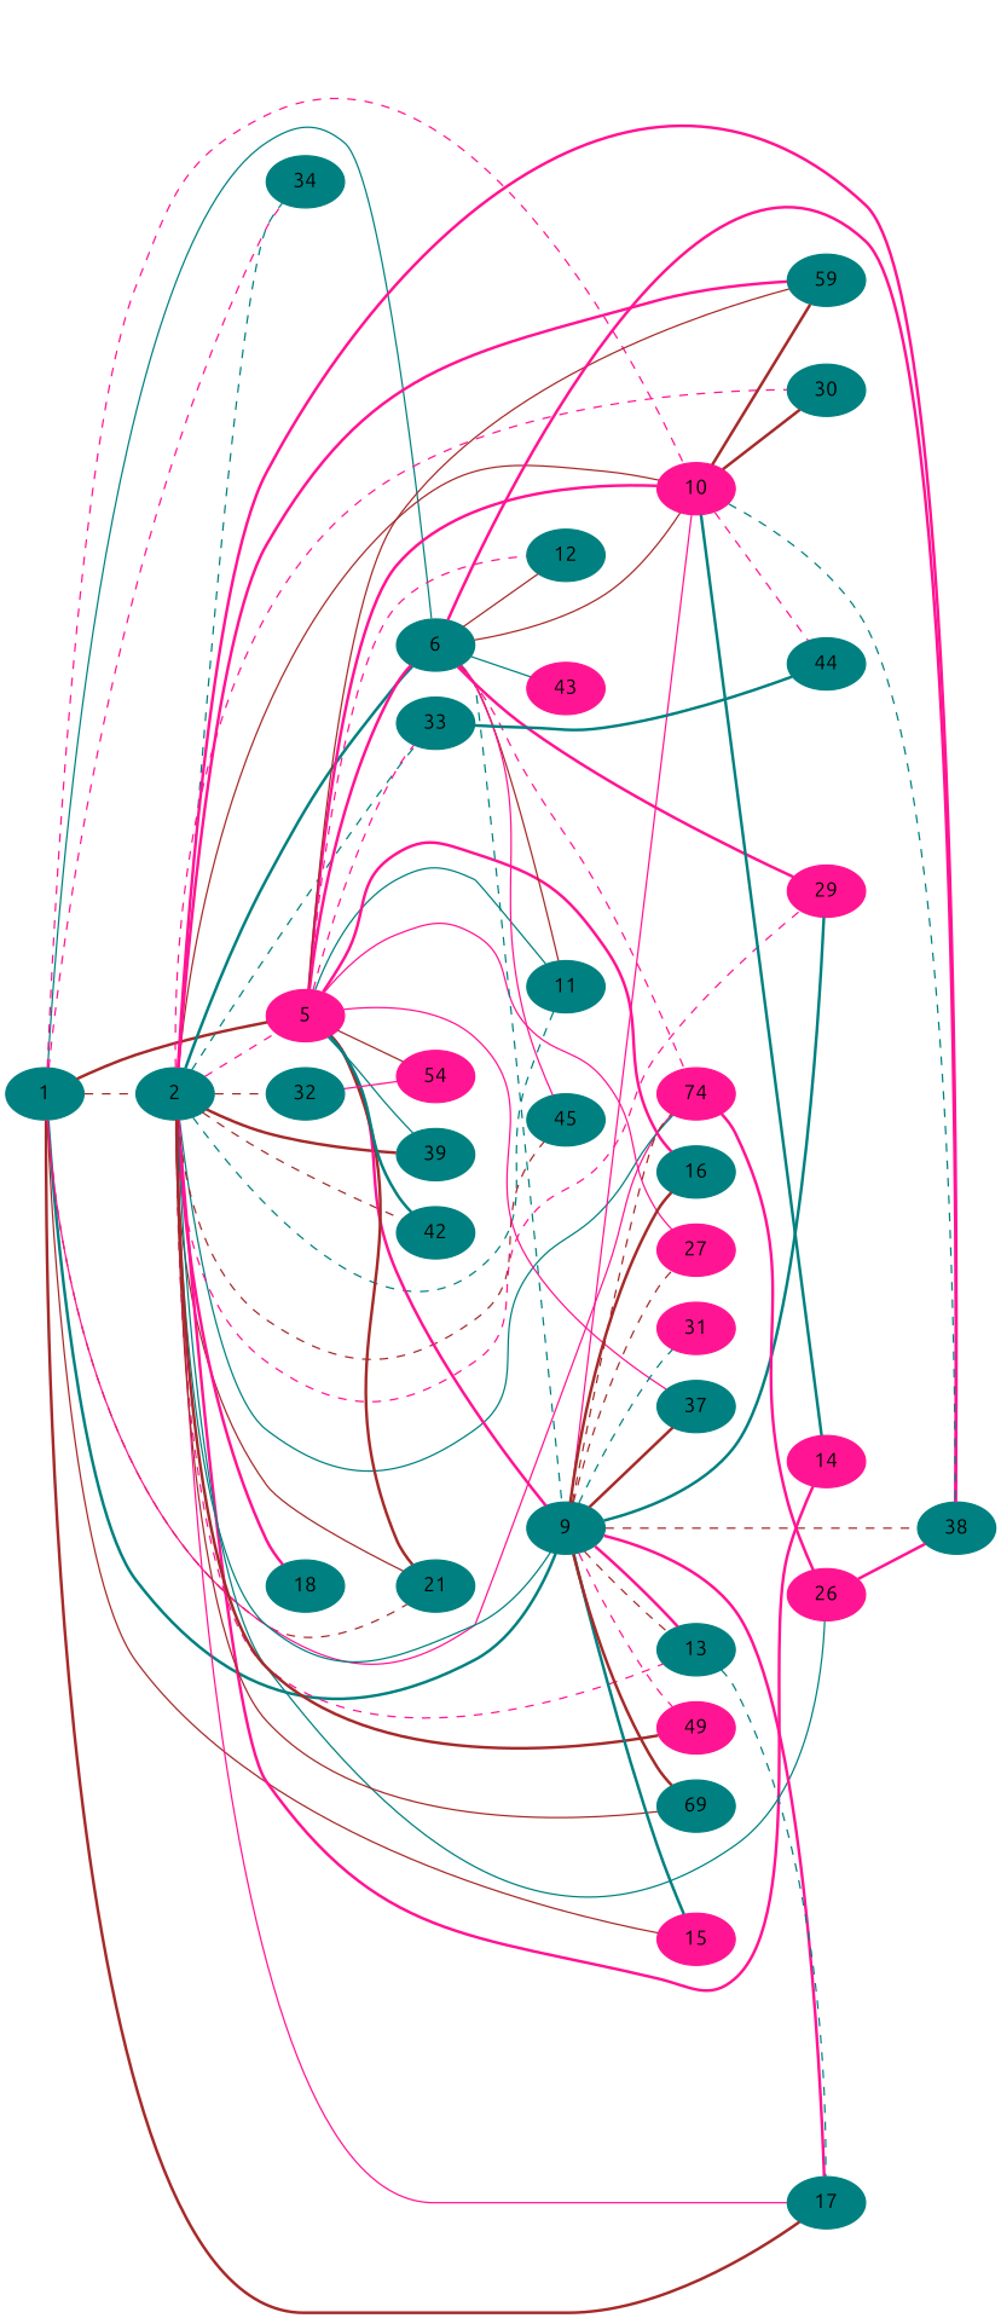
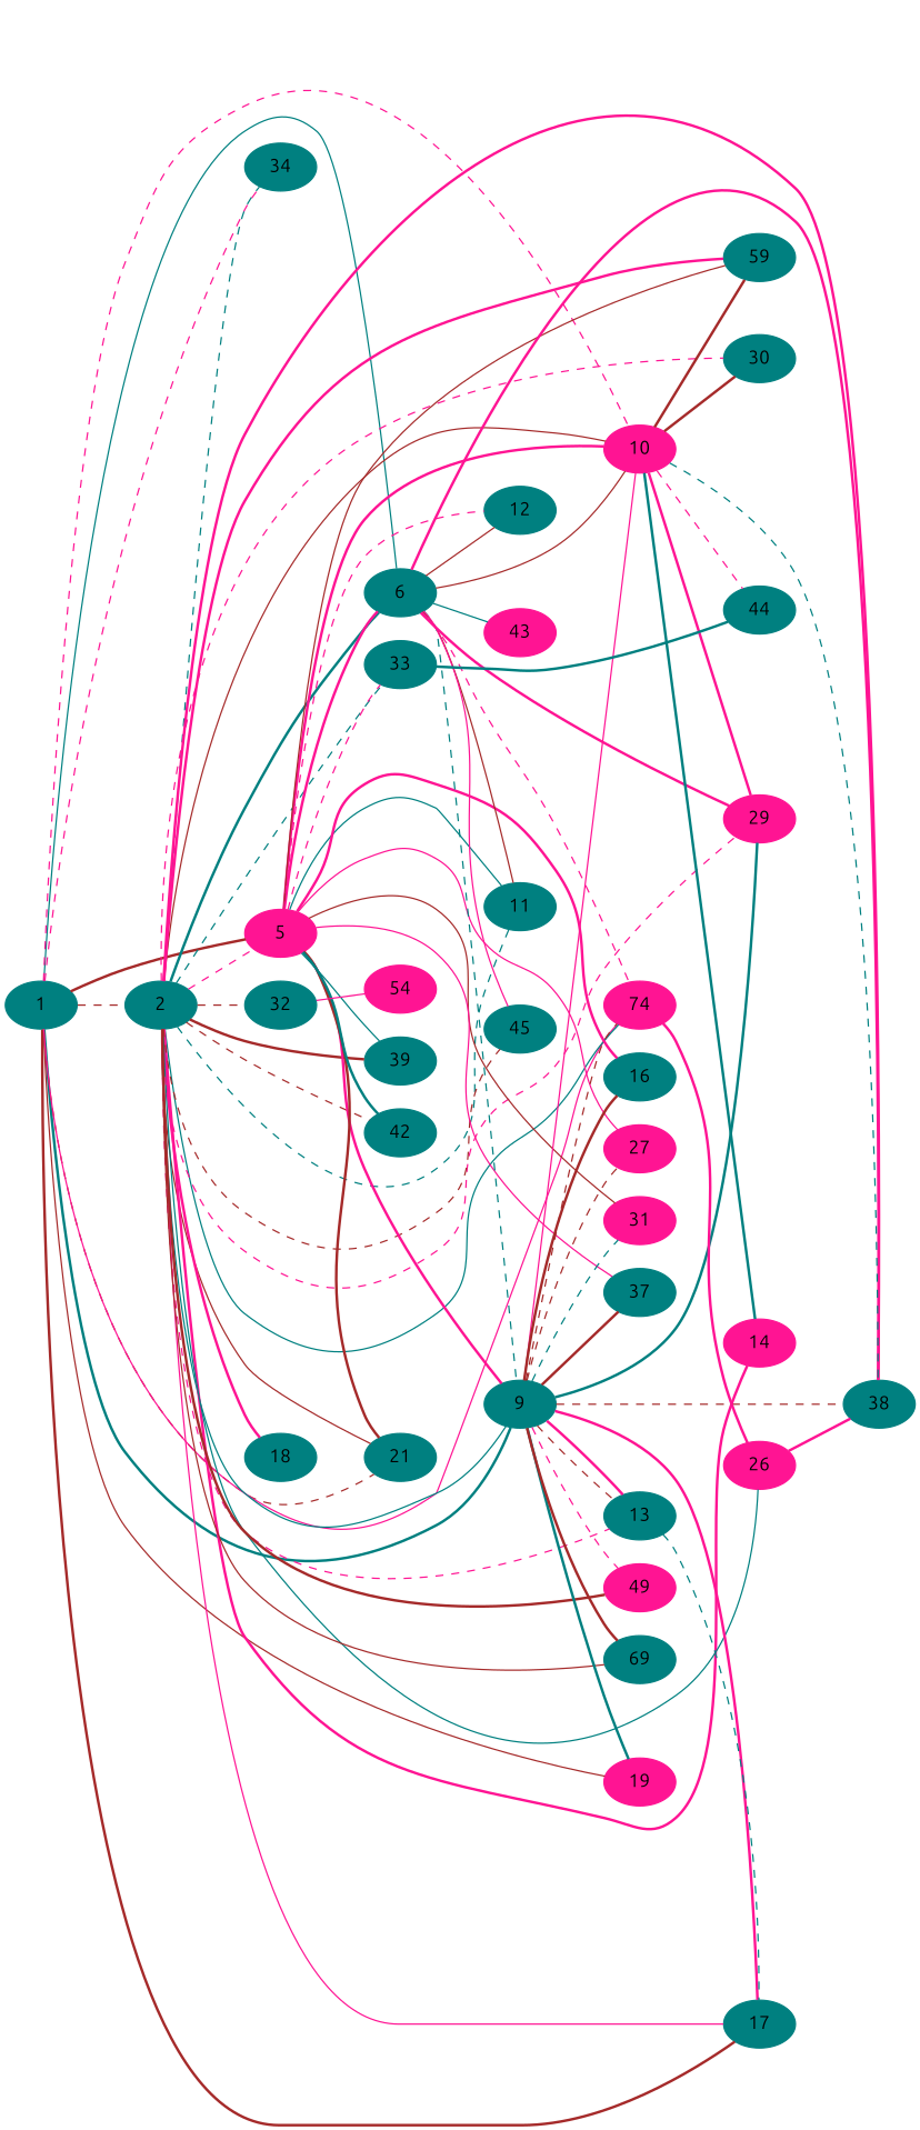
  graph {
    fontname=Ubuntu
    rankdir=LR
    node [color=teal fontname=Ubuntu style=filled]
    edge [color=deeppink fontname=Ubuntu style=bold]
    1 [super="+36+20"]
    2 [super="+4+3+8"]
    5 [color=deeppink super="+7+47"]
    6 [super="+22+53+50"]
    9
    10 [color=deeppink super="+48"]
    17
-   19 [color=deeppink label=15]
+   19 [color=deeppink]
    21
    n10 [color=deeppink label=74 super="+65"]
    34
    11
    13 [super="+61+28"]
    14 [color=deeppink super="+51"]
    18
    26 [color=deeppink]
    29 [color=deeppink]
    30
    32 [super="+46"]
    33
    38 [super="+72+40"]
    39
    42
    45
    49 [color=deeppink]
    59 [super="+60"]
    69
    12
    16
    27 [color=deeppink]
    31 [color=deeppink super="+66"]
    37
    43 [color=deeppink]
    44
    54 [color=deeppink]
    1 -- 2 [color=brown style=dashed weight=6]
    1 -- 5 [color=brown weight=2]
    1 -- 6 [color=teal style=solid weight=2]
    1 -- 9 [color=teal]
    1 -- 10 [style=dashed]
    1 -- 17 [color=brown]
    1 -- 19 [color=brown style=solid]
    1 -- 21 [color=brown style=dashed]
    1 -- n10 [style=solid]
    1 -- 34 [style=dashed]
    2 -- 5 [style=dashed weight=10]
    2 -- 6 [color=teal weight=6]
    2 -- 9 [color=teal style=solid weight=6]
    2 -- 10 [color=brown style=solid weight=5]
    2 -- 17 [style=solid weight=2]
    2 -- 21 [color=brown style=solid]
    2 -- n10 [color=teal style=solid]
    2 -- 34 [color=teal style=dashed]
    2 -- 11 [color=teal style=dashed weight=2]
    2 -- 13 [style=dashed weight=2]
    2 -- 14 [weight=2]
    2 -- 18 [weight=2]
    2 -- 26 [color=teal style=solid]
    2 -- 29 [style=dashed]
    2 -- 30 [style=dashed]
    2 -- 32 [color=brown style=dashed weight=3]
    2 -- 33 [color=teal style=dashed]
    2 -- 38
    2 -- 39 [color=brown]
    2 -- 42 [color=brown style=dashed]
    2 -- 45 [color=brown style=dashed]
    2 -- 49 [color=brown]
    2 -- 59
    2 -- 69 [color=brown style=solid]
    5 -- 6 [weight=3]
    5 -- 9 [weight=2]
    5 -- 10 [weight=2]
    5 -- 21 [color=brown]
    5 -- 11 [color=teal style=solid]
    5 -- 33 [style=dashed]
    5 -- 39 [color=teal style=solid]
    5 -- 42 [color=teal]
    5 -- 59 [color=brown style=solid]
    5 -- 12 [style=dashed]
    5 -- 16
    5 -- 27 [style=solid]
-   5 -- 54 [color=brown style=solid]
+   5 -- 31 [color=brown style=solid]
    5 -- 37 [style=solid]
    6 -- 9 [color=teal style=dashed]
    6 -- 10 [color=brown style=solid weight=2]
    6 -- n10 [style=dashed]
    6 -- 11 [color=brown style=solid]
    6 -- 29
    6 -- 38
    6 -- 45 [style=solid]
    6 -- 12 [color=brown style=solid]
    6 -- 43 [color=teal style=solid]
    9 -- 10 [style=solid]
    9 -- 17
    9 -- 19 [color=teal]
    9 -- n10 [color=brown style=dashed]
    9 -- 13 [color=brown style=dashed]
    9 -- 13
    9 -- 29 [color=teal]
    9 -- 38 [color=brown style=dashed weight=3]
    9 -- 49 [style=dashed]
    9 -- 69 [color=brown]
    9 -- 16 [color=brown]
    9 -- 27 [color=brown style=dashed]
    9 -- 31 [color=teal style=dashed weight=2]
    9 -- 37 [color=brown]
    10 -- 14 [color=teal]
+   10 -- 29
    10 -- 30 [color=brown]
    10 -- 38 [color=teal style=dashed]
    10 -- 59 [color=brown]
    10 -- 44 [style=dashed]
    n10 -- 26
    13 -- 17 [color=teal style=dashed]
    26 -- 38
    32 -- 54 [style=solid]
    33 -- 44 [color=teal]
  }
